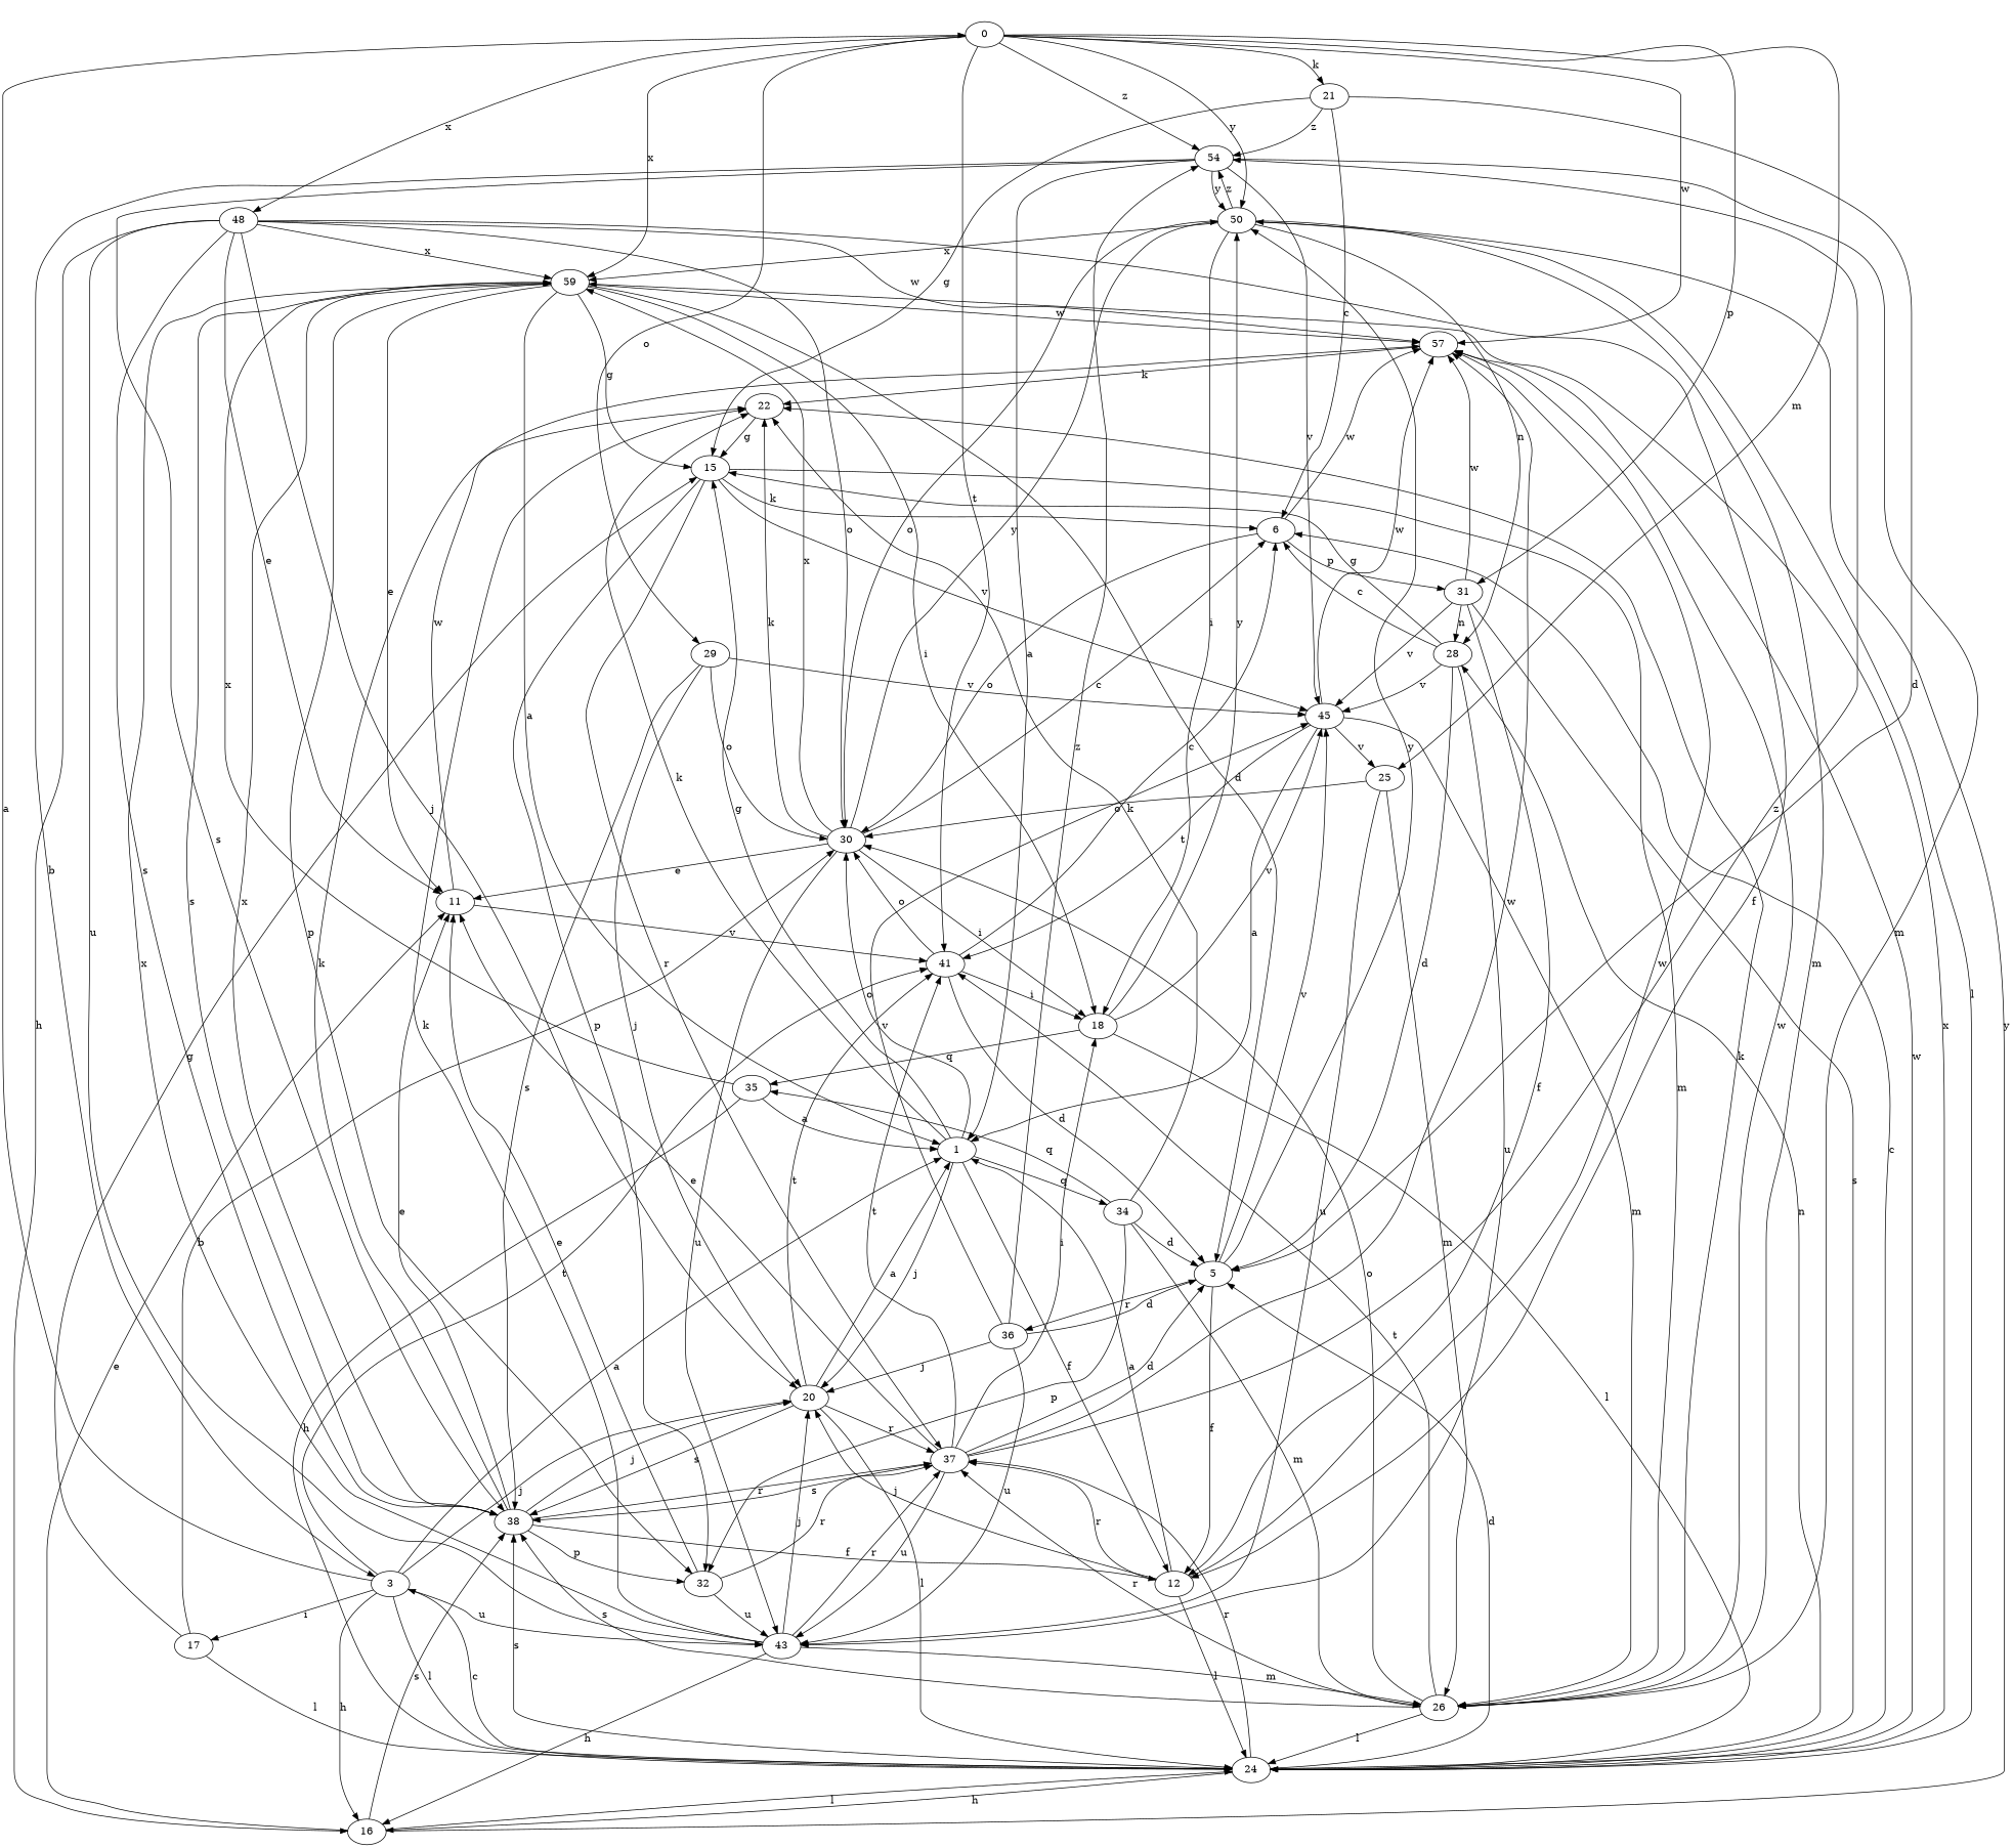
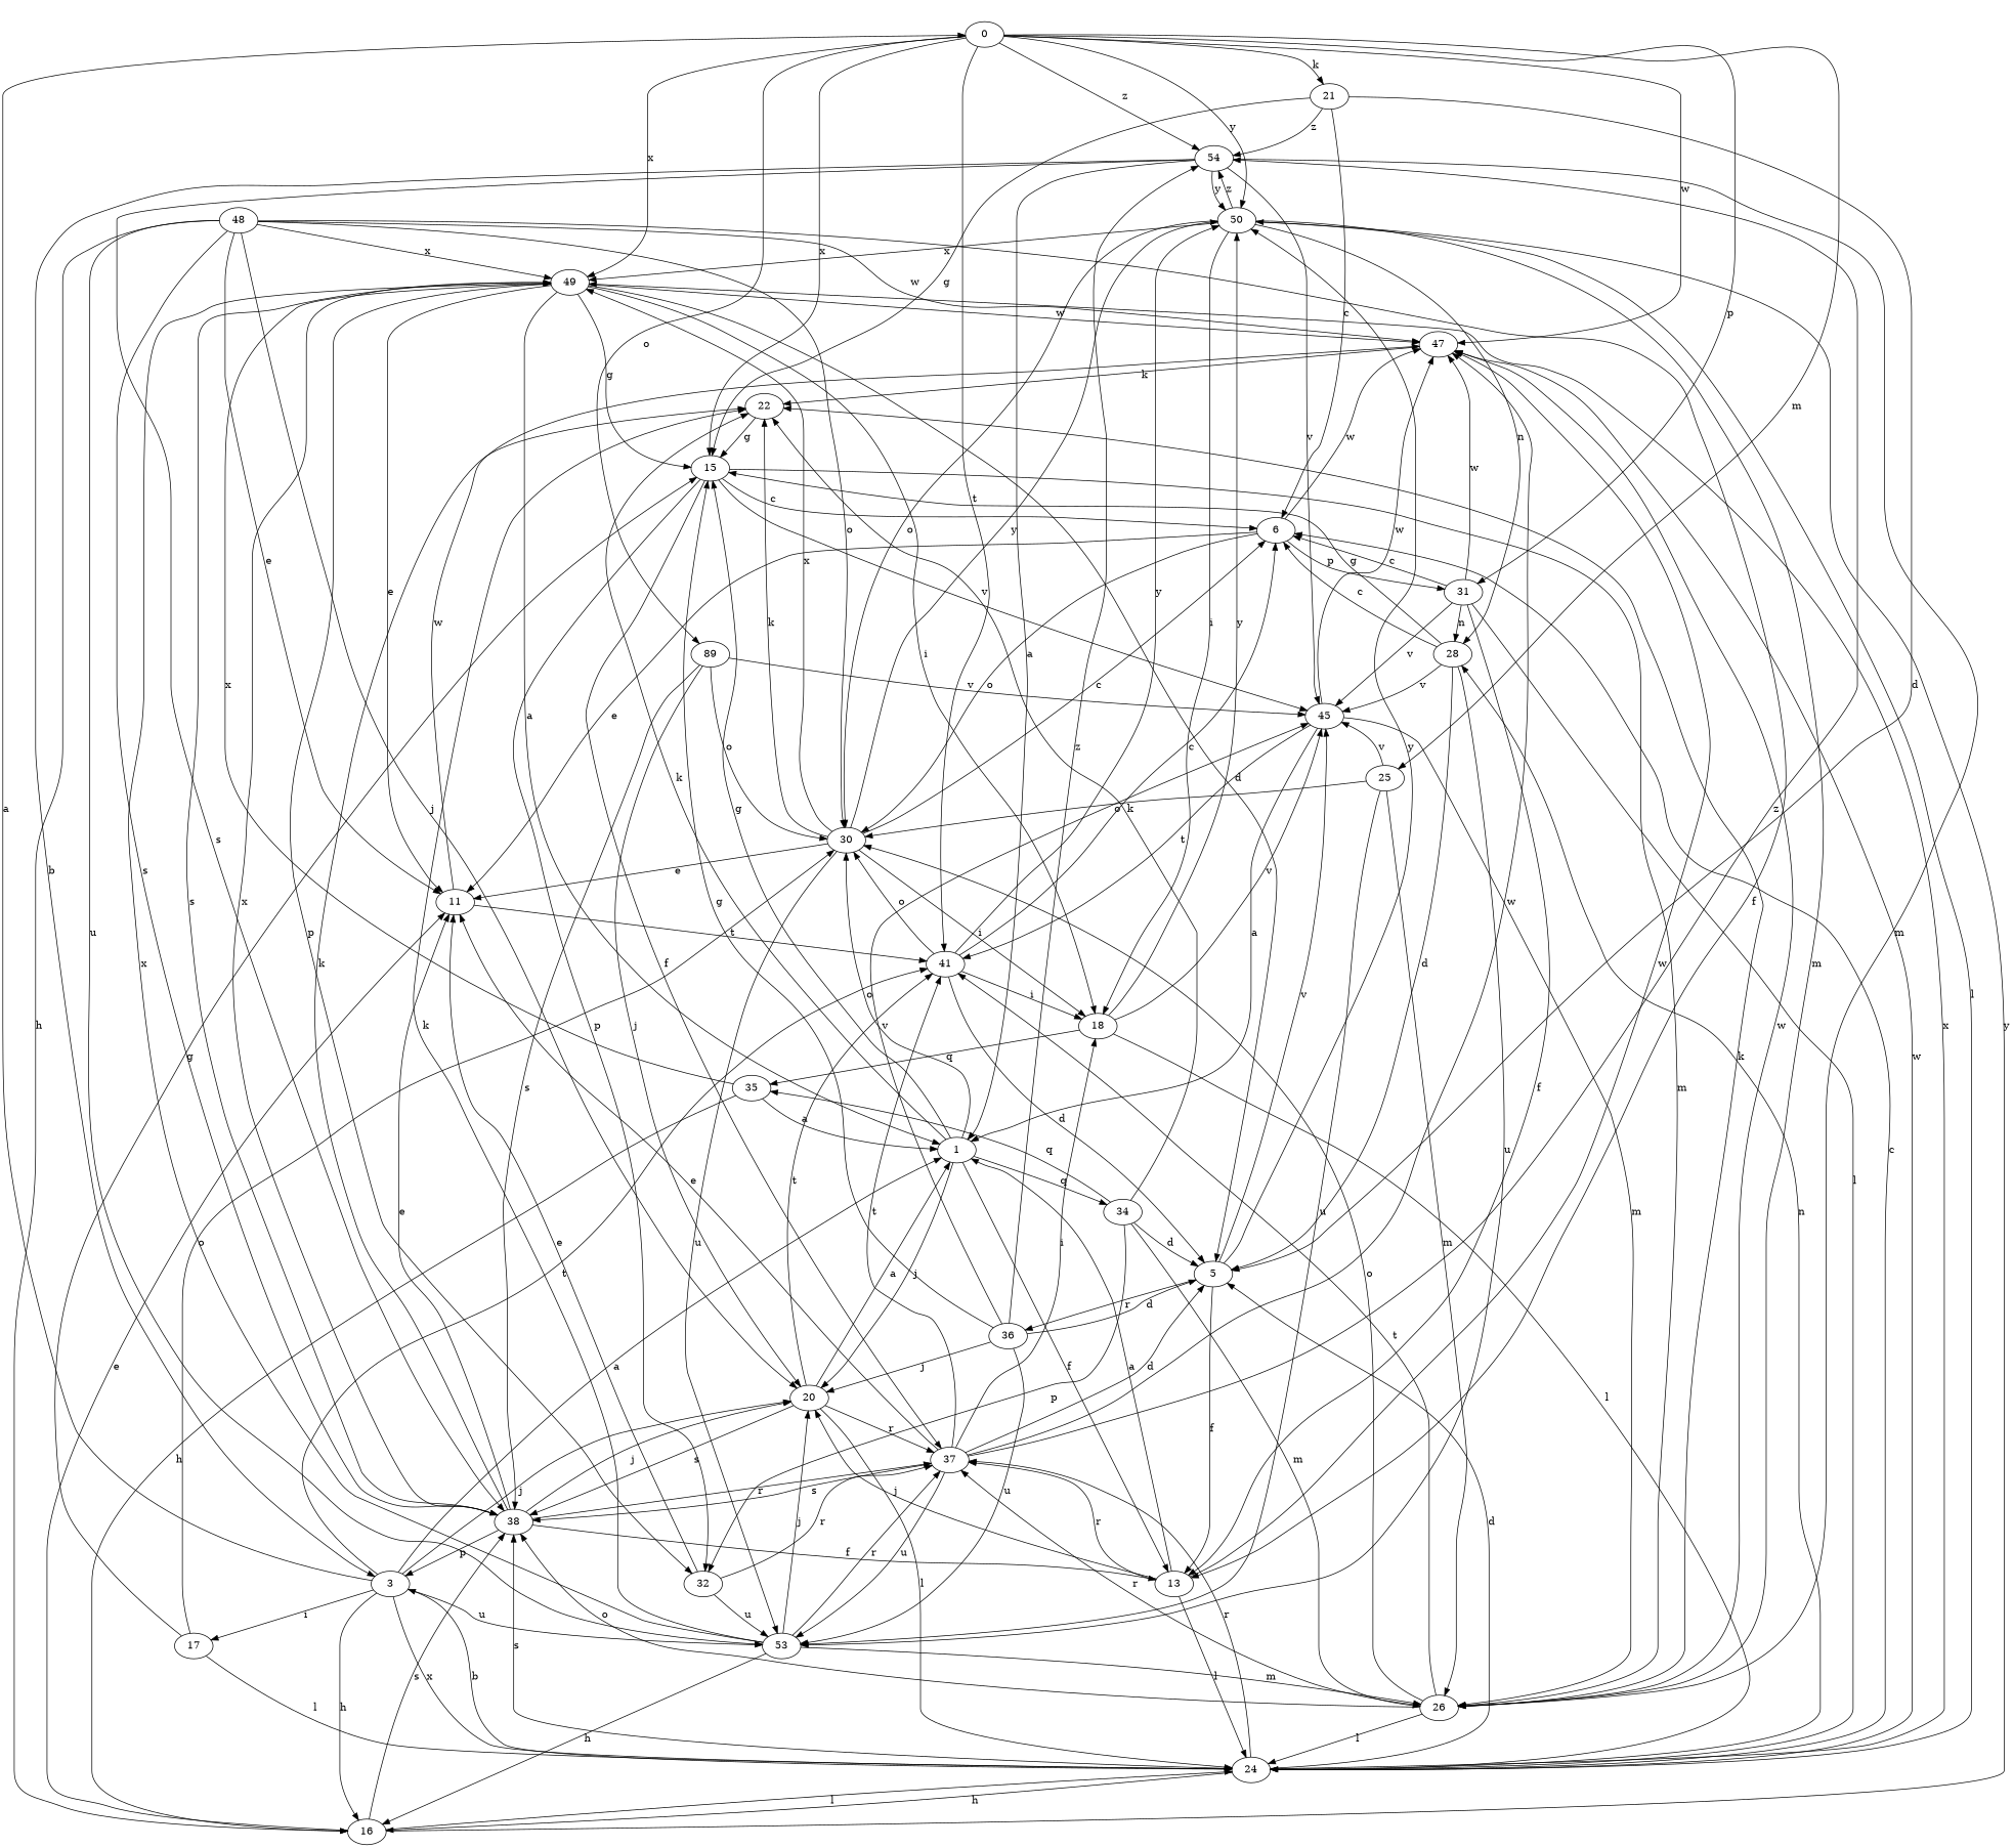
  strict digraph {
    0
    21
    25
-   29
+   29 [label=89]
    31
    41
-   47 [label=57]
+   47
    48
-   49 [label=59]
+   49
    50
    54
    15
    6
    n14 [label=5]
    30
-   43
+   43 [label=53]
    45
    26
    20
    38
-   13 [label=12]
+   13
    24
    28
    18
    22
    16
    11
    1
    32
    3
    34
    37
    35
    17
    36
    0 -> 21 [label=k]
    0 -> 25 [label=m]
    0 -> 29 [label=o]
    0 -> 31 [label=p]
    0 -> 41 [label=t]
    0 -> 47 [label=w]
-   0 -> 48 [label=x]
+   0 -> 15 [label=x]
    0 -> 49 [label=x]
    0 -> 50 [label=y]
    0 -> 54 [label=z]
    21 -> 54 [label=z]
    21 -> 15 [label=g]
    21 -> 6 [label=c]
    21 -> n14 [label=d]
    25 -> 30 [label=o]
    25 -> 43 [label=u]
-   45 -> 25 [label=v]
+   25 -> 45 [label=v]
    25 -> 26 [label=m]
    29 -> 30 [label=o]
    29 -> 45 [label=v]
    29 -> 20 [label=j]
    29 -> 38 [label=s]
    31 -> 47 [label=w]
+   31 -> 6 [label=c]
    31 -> 45 [label=v]
    31 -> 13 [label=f]
-   31 -> 24 [label=s]
+   31 -> 24 [label=l]
    31 -> 28 [label=n]
+   41 -> 50 [label=y]
    41 -> 6 [label=c]
    41 -> n14 [label=d]
    41 -> 30 [label=o]
    41 -> 18 [label=i]
    47 -> 22 [label=k]
    48 -> 47 [label=w]
    48 -> 49 [label=x]
    48 -> 30 [label=o]
    48 -> 43 [label=u]
    48 -> 20 [label=j]
    48 -> 38 [label=s]
    48 -> 13 [label=f]
    48 -> 16 [label=h]
    48 -> 11 [label=e]
    49 -> 47 [label=w]
    49 -> 15 [label=g]
    49 -> n14 [label=d]
    49 -> 38 [label=s]
    49 -> 18 [label=i]
    49 -> 11 [label=e]
    49 -> 1 [label=a]
    49 -> 32 [label=p]
    50 -> 49 [label=x]
    50 -> 54 [label=z]
    50 -> 30 [label=o]
    50 -> 26 [label=m]
    50 -> 24 [label=l]
    50 -> 28 [label=n]
    50 -> 18 [label=i]
    54 -> 50 [label=y]
    54 -> 45 [label=v]
    54 -> 26 [label=m]
    54 -> 38 [label=s]
    54 -> 1 [label=a]
    54 -> 3 [label=b]
-   15 -> 6 [label=k]
+   15 -> 6 [label=c]
    15 -> 45 [label=v]
    15 -> 26 [label=m]
    15 -> 32 [label=p]
-   15 -> 37 [label=r]
+   15 -> 37 [label=f]
    6 -> 31 [label=p]
    6 -> 47 [label=w]
    6 -> 30 [label=o]
+   6 -> 11 [label=e]
    n14 -> 50 [label=y]
    n14 -> 45 [label=v]
    n14 -> 13 [label=f]
    n14 -> 36 [label=r]
    30 -> 49 [label=x]
    30 -> 50 [label=y]
    30 -> 6 [label=c]
    30 -> 43 [label=u]
    30 -> 18 [label=i]
    30 -> 22 [label=k]
    30 -> 11 [label=e]
    43 -> 49 [label=x]
    43 -> 26 [label=m]
    43 -> 20 [label=j]
    43 -> 22 [label=k]
    43 -> 16 [label=h]
    43 -> 37 [label=r]
    45 -> 41 [label=t]
    45 -> 47 [label=w]
    45 -> 26 [label=m]
    45 -> 1 [label=a]
    26 -> 41 [label=t]
    26 -> 47 [label=w]
    26 -> 30 [label=o]
-   26 -> 38 [label=s]
+   26 -> 38 [label=o]
    26 -> 24 [label=l]
    26 -> 22 [label=k]
    26 -> 37 [label=r]
    20 -> 41 [label=t]
    20 -> 38 [label=s]
    20 -> 24 [label=l]
    20 -> 1 [label=a]
    20 -> 37 [label=r]
    38 -> 49 [label=x]
    38 -> 20 [label=j]
    38 -> 13 [label=f]
    38 -> 22 [label=k]
    38 -> 11 [label=e]
-   38 -> 32 [label=p]
+   38 -> 3 [label=p]
    38 -> 37 [label=r]
    13 -> 47 [label=w]
    13 -> 20 [label=j]
    13 -> 24 [label=l]
    13 -> 1 [label=a]
    13 -> 37 [label=r]
    24 -> 47 [label=w]
    24 -> 49 [label=x]
    24 -> 6 [label=c]
    24 -> n14 [label=d]
    24 -> 38 [label=s]
    24 -> 28 [label=n]
    24 -> 16 [label=h]
-   24 -> 3 [label=c]
+   24 -> 3 [label=b]
    24 -> 37 [label=r]
    28 -> 15 [label=g]
    28 -> 6 [label=c]
    28 -> n14 [label=d]
    28 -> 43 [label=u]
    28 -> 45 [label=v]
    18 -> 50 [label=y]
    18 -> 45 [label=v]
    18 -> 24 [label=l]
    18 -> 35 [label=q]
    22 -> 15 [label=g]
    16 -> 50 [label=y]
    16 -> 38 [label=s]
    16 -> 24 [label=l]
    16 -> 11 [label=e]
-   11 -> 41 [label=v]
+   11 -> 41 [label=t]
    11 -> 47 [label=w]
    1 -> 15 [label=g]
    1 -> 30 [label=o]
    1 -> 20 [label=j]
    1 -> 13 [label=f]
    1 -> 22 [label=k]
    1 -> 34 [label=q]
    32 -> 43 [label=u]
    32 -> 11 [label=e]
    32 -> 37 [label=r]
    3 -> 0 [label=a]
    3 -> 41 [label=t]
    3 -> 43 [label=u]
    3 -> 20 [label=j]
-   3 -> 24 [label=l]
+   3 -> 24 [label=x]
    3 -> 16 [label=h]
    3 -> 1 [label=a]
    3 -> 17 [label=i]
    34 -> n14 [label=d]
    34 -> 26 [label=m]
    34 -> 22 [label=k]
    34 -> 32 [label=p]
    34 -> 35 [label=q]
    37 -> 41 [label=t]
    37 -> 47 [label=w]
    37 -> 54 [label=z]
    37 -> n14 [label=d]
    37 -> 43 [label=u]
    37 -> 38 [label=s]
    37 -> 18 [label=i]
    37 -> 11 [label=e]
    35 -> 49 [label=x]
-   35 -> 24 [label=h]
+   35 -> 16 [label=h]
    35 -> 1 [label=a]
    17 -> 15 [label=g]
-   17 -> 30 [label=b]
+   17 -> 30 [label=o]
    17 -> 24 [label=l]
    36 -> 54 [label=z]
+   36 -> 15 [label=g]
    36 -> n14 [label=d]
    36 -> 43 [label=u]
    36 -> 45 [label=v]
    36 -> 20 [label=j]
  }
